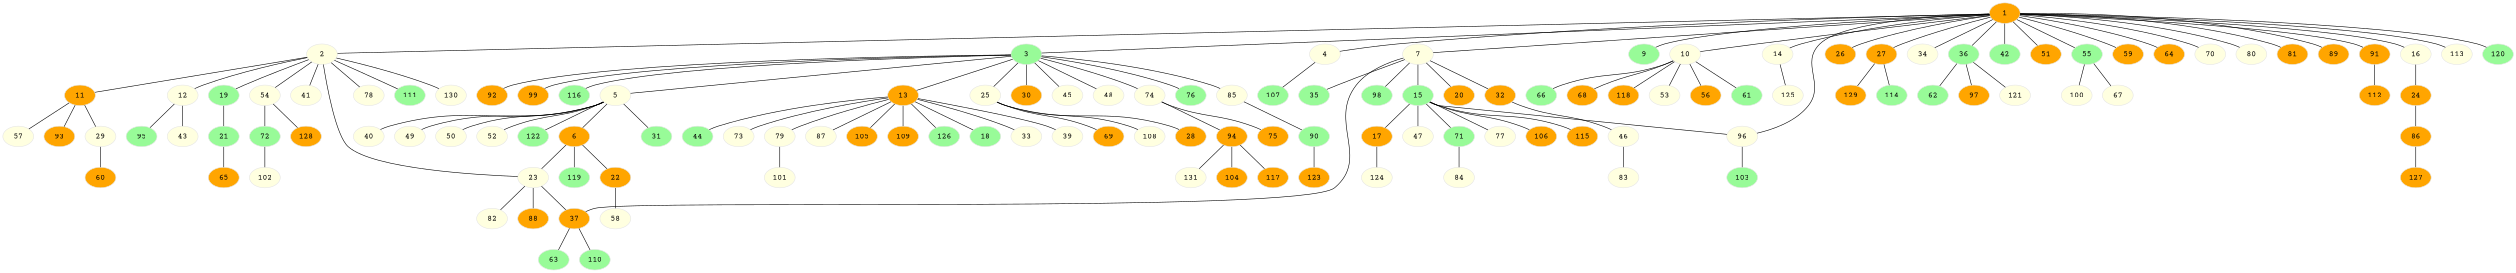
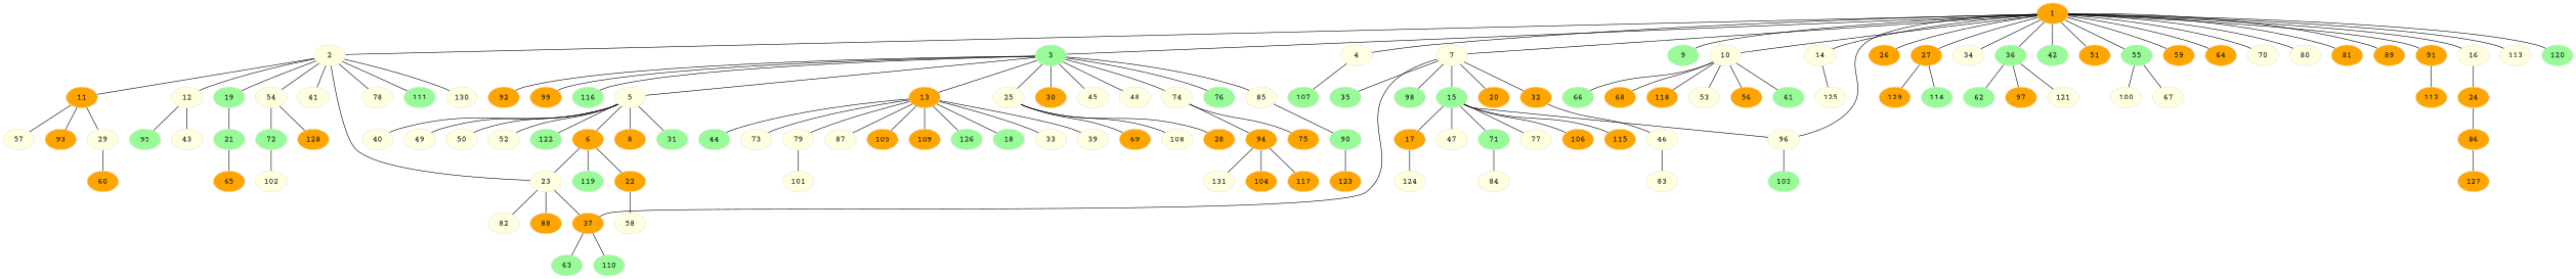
  graph {
    fontname="Courier Prime"
    node [color=gray90 fillcolor=lightyellow fontname="Courier Prime" style=filled]
    edge [fontname="Courier Prime"]
    1 [fillcolor=orange]
    2
    3 [fillcolor=palegreen]
    4
    7
    9 [fillcolor=palegreen]
    10
    14
    16
    26 [fillcolor=orange]
    27 [fillcolor=orange]
    34
    36 [fillcolor=palegreen]
    42 [fillcolor=palegreen]
    51 [fillcolor=orange]
    55 [fillcolor=palegreen]
    59 [fillcolor=orange]
    64 [fillcolor=orange]
    70
    80
    81 [fillcolor=orange]
    89 [fillcolor=orange]
    91 [fillcolor=orange]
    96
    113
    120 [fillcolor=palegreen]
    11 [fillcolor=orange]
    12
    19 [fillcolor=palegreen]
    23
    41
    54
    78
    111 [fillcolor=palegreen]
    130
    5
    13 [fillcolor=orange]
    25
    30 [fillcolor=orange]
    45
    48
    74
    76 [fillcolor=palegreen]
    85
    92 [fillcolor=orange]
    99 [fillcolor=orange]
    116 [fillcolor=palegreen]
    107 [fillcolor=palegreen]
    15 [fillcolor=palegreen]
    20 [fillcolor=orange]
    32 [fillcolor=orange]
    35 [fillcolor=palegreen]
    37 [fillcolor=orange]
    98 [fillcolor=palegreen]
    53
    56 [fillcolor=orange]
    61 [fillcolor=palegreen]
    66 [fillcolor=palegreen]
    68 [fillcolor=orange]
    118 [fillcolor=orange]
    125
    24 [fillcolor=orange]
    114 [fillcolor=palegreen]
    129 [fillcolor=orange]
    62 [fillcolor=palegreen]
    97 [fillcolor=orange]
    121
    67
    100
    112 [fillcolor=orange]
    103 [fillcolor=palegreen]
    29
    57
    93 [fillcolor=orange]
    43
    95 [fillcolor=palegreen]
    21 [fillcolor=palegreen]
    82
    88 [fillcolor=orange]
    72 [fillcolor=palegreen]
    128 [fillcolor=orange]
    6 [fillcolor=orange]
+   8 [fillcolor=orange]
    31 [fillcolor=palegreen]
    40
    49
    50
    52
    122 [fillcolor=palegreen]
    18 [fillcolor=palegreen]
    33
    39
    44 [fillcolor=palegreen]
    73
    79
    87
    105 [fillcolor=orange]
    109 [fillcolor=orange]
    126 [fillcolor=palegreen]
    28 [fillcolor=orange]
    69 [fillcolor=orange]
    108
    75 [fillcolor=orange]
    94 [fillcolor=orange]
    90 [fillcolor=palegreen]
    22 [fillcolor=orange]
    119 [fillcolor=palegreen]
    58
    17 [fillcolor=orange]
    47
    71 [fillcolor=palegreen]
    77
    106 [fillcolor=orange]
    115 [fillcolor=orange]
    46
    63 [fillcolor=palegreen]
    110 [fillcolor=palegreen]
    60 [fillcolor=orange]
    101
    124
    84
    86 [fillcolor=orange]
    65 [fillcolor=orange]
    127 [fillcolor=orange]
    83
    102
    104 [fillcolor=orange]
    117 [fillcolor=orange]
    131
    123 [fillcolor=orange]
    1 -- 2
    1 -- 3
    1 -- 4
    1 -- 7
    1 -- 9
    1 -- 10
    1 -- 14
    1 -- 16
    1 -- 26
    1 -- 27
    1 -- 34
    1 -- 36
    1 -- 42
    1 -- 51
    1 -- 55
    1 -- 59
    1 -- 64
    1 -- 70
    1 -- 80
    1 -- 81
    1 -- 89
    1 -- 91
    1 -- 96
    1 -- 113
    1 -- 120
    2 -- 11
    2 -- 12
    2 -- 19
    2 -- 23
    2 -- 41
    2 -- 54
    2 -- 78
    2 -- 111
    2 -- 130
    3 -- 5
    3 -- 13
    3 -- 25
    3 -- 30
    3 -- 45
    3 -- 48
    3 -- 74
    3 -- 76
    3 -- 85
    3 -- 92
    3 -- 99
    3 -- 116
    4 -- 107
    7 -- 15
    7 -- 20
    7 -- 32
    7 -- 35
    7 -- 37
    7 -- 98
    10 -- 53
    10 -- 56
    10 -- 61
    10 -- 66
    10 -- 68
    10 -- 118
    14 -- 125
    16 -- 24
    27 -- 114
    27 -- 129
    36 -- 62
    36 -- 97
    36 -- 121
    55 -- 67
    55 -- 100
    91 -- 112
    96 -- 103
    11 -- 29
    11 -- 57
    11 -- 93
    12 -- 43
    12 -- 95
    19 -- 21
    23 -- 37
    23 -- 82
    23 -- 88
    54 -- 72
    54 -- 128
    5 -- 6
+   5 -- 8
    5 -- 31
    5 -- 40
    5 -- 49
    5 -- 50
    5 -- 52
    5 -- 122
    13 -- 18
    13 -- 33
    13 -- 39
    13 -- 44
    13 -- 73
    13 -- 79
    13 -- 87
    13 -- 105
    13 -- 109
    13 -- 126
    25 -- 28
    25 -- 69
    25 -- 108
    74 -- 75
    74 -- 94
    85 -- 90
    15 -- 96
    15 -- 17
    15 -- 47
    15 -- 71
    15 -- 77
    15 -- 106
    15 -- 115
    32 -- 46
    37 -- 63
    37 -- 110
    24 -- 86
    29 -- 60
    21 -- 65
    72 -- 102
    6 -- 23
    6 -- 22
    6 -- 119
    79 -- 101
    94 -- 104
    94 -- 117
    94 -- 131
    90 -- 123
    22 -- 58
    17 -- 124
    71 -- 84
    46 -- 83
    86 -- 127
  }
